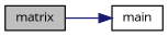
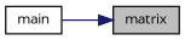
  digraph {
    rankdir=RL
    fontname="Open Sans"
    node [color=black fontname="Open Sans" fontsize=10 shape=record style=filled]
    n1 [fillcolor=grey75 fontcolor=black height=0.2 label=matrix width=0.4]
    n2 [fillcolor=white height=0.2 label=main width=0.4]
-   n2 -> n1 [color=midnightblue dir=back fontname="Open Sans" fontsize=10 labelfontname=Helvetica labelfontsize=10 style=solid]
+   n1 -> n2 [color=midnightblue dir=back fontname="Open Sans" fontsize=10 labelfontname=Helvetica labelfontsize=10 style=solid]
  }
